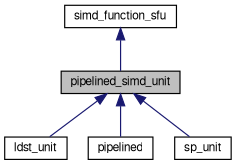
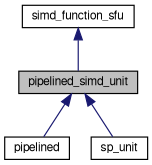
  digraph {
    node [color=black fontname=FreeSans fontsize=10 shape=record]
    edge [color=midnightblue dir=back fontname=FreeSans fontsize=10 labelfontname=FreeSans labelfontsize=10 style=solid]
    n1 [fillcolor=grey75 fontcolor=black height=0.2 label=pipelined_simd_unit style=filled width=0.4]
-   n2 [height=0.2 label=ldst_unit width=0.4]
    n3 [height=0.2 label=pipelined width=0.4]
    n4 [height=0.2 label=sp_unit width=0.4]
    n5 [height=0.2 label=simd_function_sfu width=0.4]
-   n1 -> n2
    n1 -> n3
    n1 -> n4
    n5 -> n1
  }
